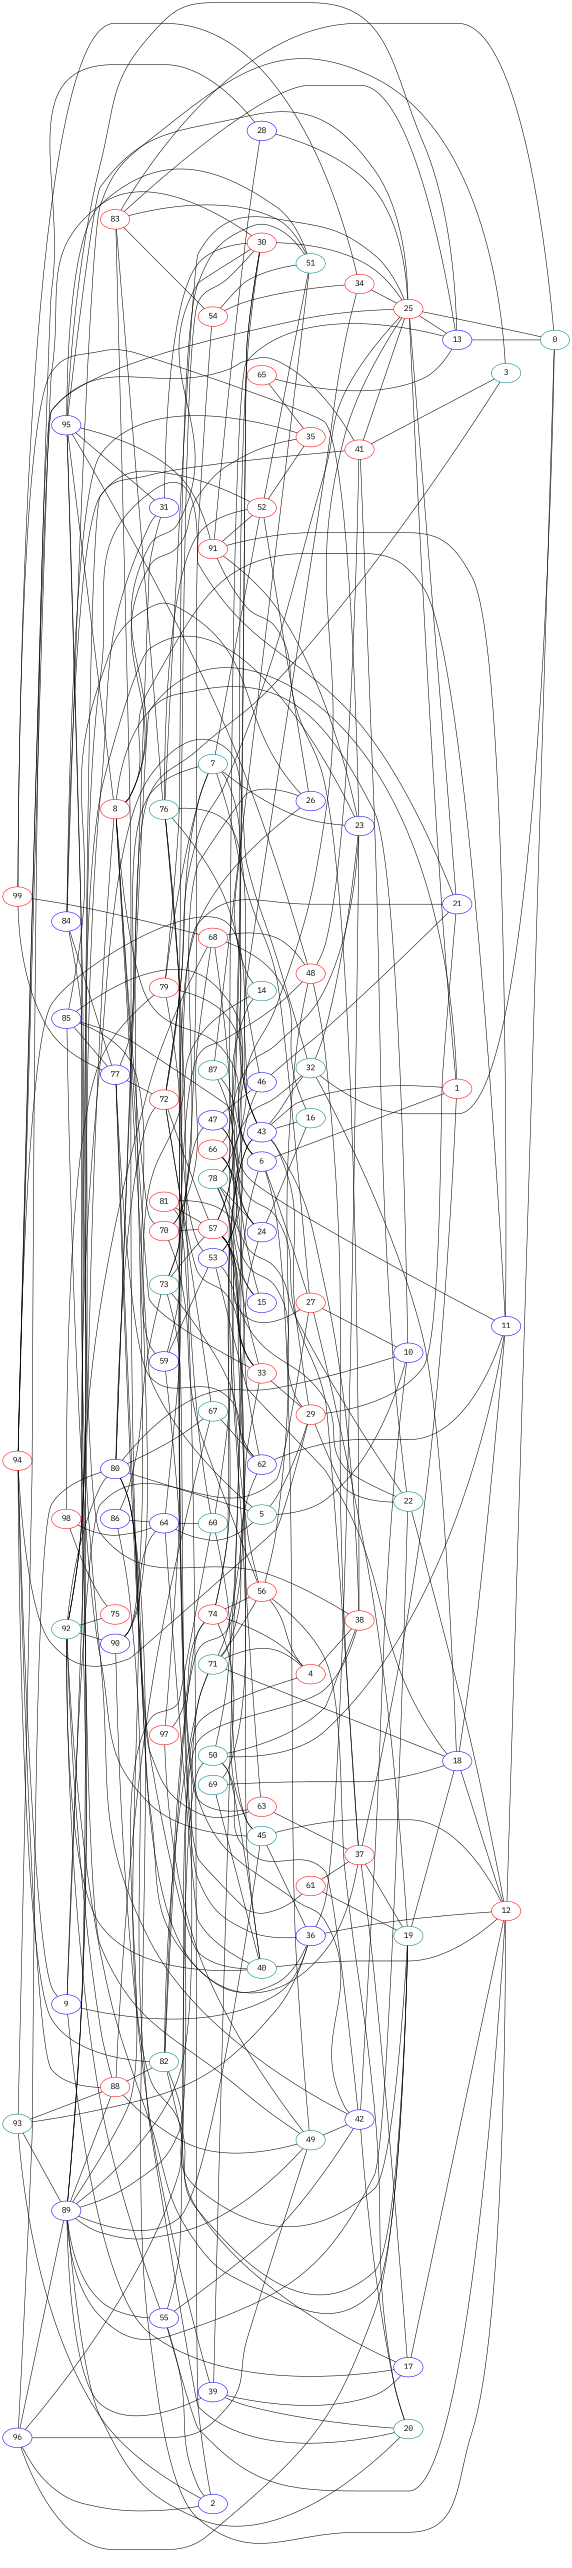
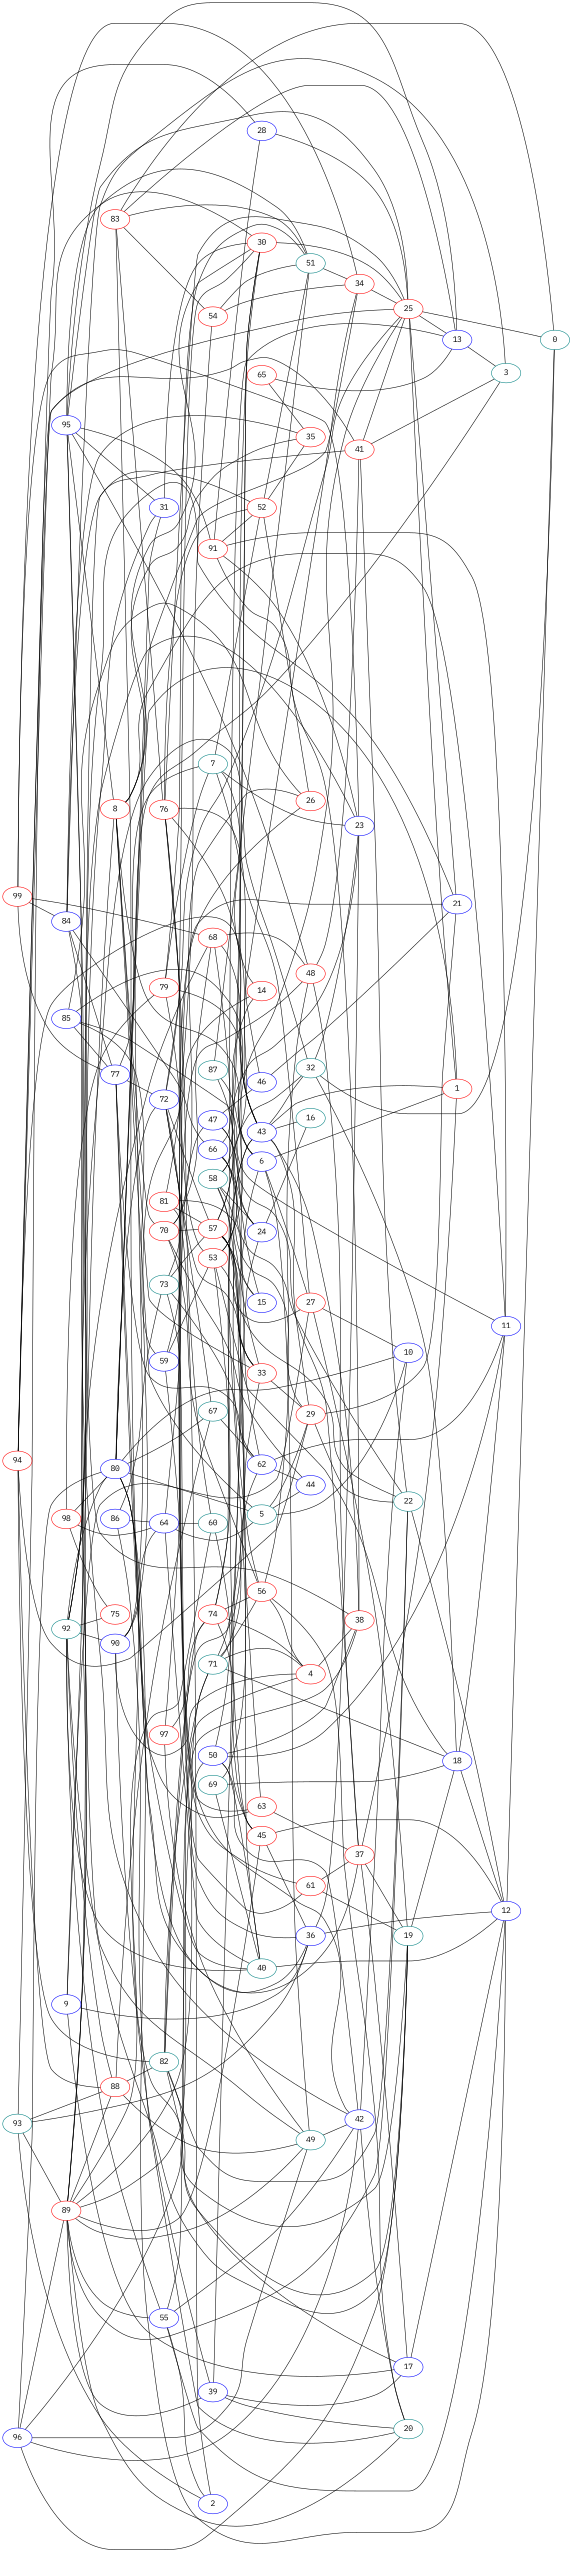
  digraph {
    fontname="IBM Plex Mono"
    rankdir=LR
    node [color=blue fontname="IBM Plex Mono"]
    edge [color=black dir=none fontname="IBM Plex Mono"]
    7 [color=teal]
    23
    27 [color=red]
    52 [color=red]
-   14 [color=teal]
+   14 [color=red]
    10
    19 [color=teal]
    65 [color=red]
    35 [color=red]
    13
    0 [color=teal]
-   78 [color=teal]
+   78 [color=teal label=58]
    34 [color=red]
    30 [color=red]
    33 [color=red]
    24
    29 [color=red]
    63 [color=red]
    25 [color=red]
    16 [color=teal]
-   72 [color=red]
+   72
    57 [color=red]
    61 [color=red]
    67 [color=teal]
    21
    1 [color=red]
    15
    20 [color=teal]
    22 [color=teal]
    87 [color=teal]
    6
    51 [color=teal]
    49 [color=teal]
    5 [color=teal]
+   44
    8 [color=red]
    11
    70 [color=red]
-   53
+   53 [color=red]
    18
    32 [color=teal]
-   12 [color=red]
+   12
    71 [color=teal]
    56 [color=red]
    62
    4 [color=red]
    48 [color=red]
    84
    3 [color=teal]
    38 [color=red]
    77
-   66 [color=red]
-   26
+   66
+   26 [color=red]
    42
    17
    92 [color=teal]
    75 [color=red]
    41 [color=red]
    80
    90
    40 [color=teal]
    55
    88 [color=red]
    36
    31
    64
    39
    79 [color=red]
    99 [color=red]
    68 [color=red]
    37 [color=red]
    85
    43
-   45 [color=teal]
+   45 [color=red]
    59
    86
    73 [color=teal]
    60 [color=teal]
    47
    91 [color=red]
    28
    46
    54 [color=red]
    69 [color=teal]
    95
    81 [color=red]
    2
-   89
-   50 [color=teal]
+   89 [color=red]
+   50
    82 [color=teal]
    74 [color=red]
    98 [color=red]
    83 [color=red]
-   76 [color=teal]
+   76 [color=red]
    93 [color=teal]
    9
    97 [color=red]
    94 [color=red]
    96
    subgraph sub_1 {
      7
      23
      27
      52
      14
      10
      19
      65
      35
      13
      0
      78
      34
      30
      33
      24
      29
      63
      25
      16
      72
      57
      61
      67
      21
      1
      15
      20
      22
      87
      6
      51
      49
      5
+     44
      8
      11
      70
      53
      18
      32
      12
      71
      56
      62
      4
      48
      84
      3
      38
      77
      66
      26
      42
      17
      92
      75
      41
      80
      90
      40
      55
      88
      36
      31
      64
      39
      79
      99
      68
      37
      85
      43
      45
      59
      86
      73
      60
      47
      91
      28
      46
      54
      69
      95
      81
      2
      89
      50
      82
      74
      98
      83
      76
      93
      9
      97
      94
      96
    }
    7 -> 23
    7 -> 27
    7 -> 52
    7 -> 14
    27 -> 10
    27 -> 19
    52 -> 35
    52 -> 51
    52 -> 26
    19 -> 18
    65 -> 35
    65 -> 13
-   13 -> 0
+   13 -> 3
    78 -> 34
    78 -> 30
    78 -> 33
    78 -> 24
    78 -> 29
    78 -> 63
    34 -> 25
    30 -> 25
    33 -> 29
    24 -> 16
    29 -> 21
    29 -> 22
    63 -> 37
    25 -> 13
    25 -> 0
    25 -> 21
    25 -> 1
    72 -> 30
    72 -> 33
    72 -> 25
    72 -> 57
-   72 -> 7
+   72 -> 61
    72 -> 67
    57 -> 23
    57 -> 27
    57 -> 14
    57 -> 33
    57 -> 15
    57 -> 22
    57 -> 40
    61 -> 19
    61 -> 37
    67 -> 62
    22 -> 12
    87 -> 15
    87 -> 6
    87 -> 51
    6 -> 27
    6 -> 1
    6 -> 49
+   51 -> 34
    49 -> 42
    5 -> 10
    5 -> 29
-   8 -> 10
+   5 -> 44
    8 -> 35
    8 -> 30
    8 -> 33
    8 -> 6
    8 -> 5
    8 -> 11
    8 -> 70
    70 -> 57
+   70 -> 44
    70 -> 56
    70 -> 26
    70 -> 68
    53 -> 33
    53 -> 25
    53 -> 18
    53 -> 32
    18 -> 11
    18 -> 12
    32 -> 23
    32 -> 0
    32 -> 18
    12 -> 0
    71 -> 6
    71 -> 18
    71 -> 56
    71 -> 62
    71 -> 4
    56 -> 20
    56 -> 4
    56 -> 48
+   62 -> 44
    62 -> 11
    4 -> 38
    48 -> 41
    48 -> 37
    84 -> 52
    84 -> 35
    84 -> 3
    84 -> 38
    84 -> 77
+   84 -> 66
    77 -> 7
    77 -> 63
    77 -> 72
    77 -> 62
    77 -> 37
    66 -> 30
    66 -> 24
    66 -> 22
    66 -> 62
    42 -> 10
    42 -> 20
    17 -> 12
    92 -> 23
    92 -> 19
    92 -> 21
    92 -> 75
    92 -> 41
    92 -> 80
    92 -> 90
    92 -> 40
    92 -> 55
    92 -> 88
    41 -> 25
    41 -> 22
    41 -> 3
    80 -> 10
    80 -> 19
+   80 -> 34
    80 -> 72
    80 -> 67
    80 -> 1
    80 -> 5
    80 -> 12
    80 -> 36
    80 -> 31
    90 -> 14
+   90 -> 4
    90 -> 3
    90 -> 64
    90 -> 39
    40 -> 12
    55 -> 12
    55 -> 42
    55 -> 2
    55 -> 50
    88 -> 67
    88 -> 49
    88 -> 82
    36 -> 23
    36 -> 12
    31 -> 30
    64 -> 5
    64 -> 40
    64 -> 60
    64 -> 47
    39 -> 24
    39 -> 20
    39 -> 17
    79 -> 7
    79 -> 63
    79 -> 6
    79 -> 51
    99 -> 23
    99 -> 34
+   99 -> 84
    99 -> 77
    99 -> 68
-   68 -> 16
+   68 -> 43
    68 -> 56
    68 -> 48
    37 -> 19
    37 -> 1
    37 -> 17
    85 -> 11
    85 -> 77
    85 -> 26
    85 -> 43
-   85 -> 45
+   53 -> 45
    85 -> 59
    43 -> 29
    43 -> 16
    43 -> 1
    43 -> 32
    43 -> 38
    45 -> 12
    45 -> 36
    59 -> 53
    59 -> 26
    59 -> 36
    86 -> 20
    86 -> 64
    86 -> 73
    73 -> 57
    73 -> 61
    73 -> 21
    73 -> 62
    60 -> 45
-   60 -> 46
    47 -> 24
    47 -> 37
    47 -> 46
    91 -> 23
    91 -> 52
    91 -> 11
    91 -> 38
    91 -> 28
    28 -> 25
    46 -> 21
    54 -> 34
    54 -> 51
    69 -> 18
    69 -> 40
    69 -> 43
    95 -> 13
    95 -> 25
    95 -> 51
    95 -> 49
    95 -> 8
    95 -> 48
    95 -> 42
    95 -> 31
    95 -> 91
    81 -> 57
    81 -> 15
-   73 -> 54
+   81 -> 54
    81 -> 2
    89 -> 20
    89 -> 22
    89 -> 49
    89 -> 32
    89 -> 71
    89 -> 4
    89 -> 55
    89 -> 88
    89 -> 31
    89 -> 39
    89 -> 68
    89 -> 45
    89 -> 60
    50 -> 30
    50 -> 11
    50 -> 38
    50 -> 42
    50 -> 40
    82 -> 19
    82 -> 33
+   82 -> 22
    82 -> 71
    82 -> 17
    82 -> 74
    74 -> 13
    74 -> 56
    74 -> 4
    74 -> 43
    74 -> 45
    98 -> 75
+   98 -> 80
    98 -> 64
    98 -> 79
    83 -> 13
    83 -> 0
    83 -> 51
    83 -> 40
    83 -> 54
    83 -> 76
    76 -> 52
    76 -> 25
    76 -> 53
    76 -> 42
    76 -> 43
    76 -> 60
    76 -> 46
    93 -> 25
    93 -> 88
    93 -> 36
    93 -> 2
    93 -> 89
    9 -> 27
    9 -> 8
    9 -> 17
    9 -> 36
    97 -> 49
    97 -> 48
    97 -> 74
    94 -> 30
    94 -> 29
    94 -> 41
    94 -> 88
    94 -> 43
    94 -> 28
    94 -> 82
-   94 -> 9
    96 -> 19
    96 -> 49
    96 -> 38
    96 -> 80
-   96 -> 2
+   96 -> 42
    96 -> 89
  }
